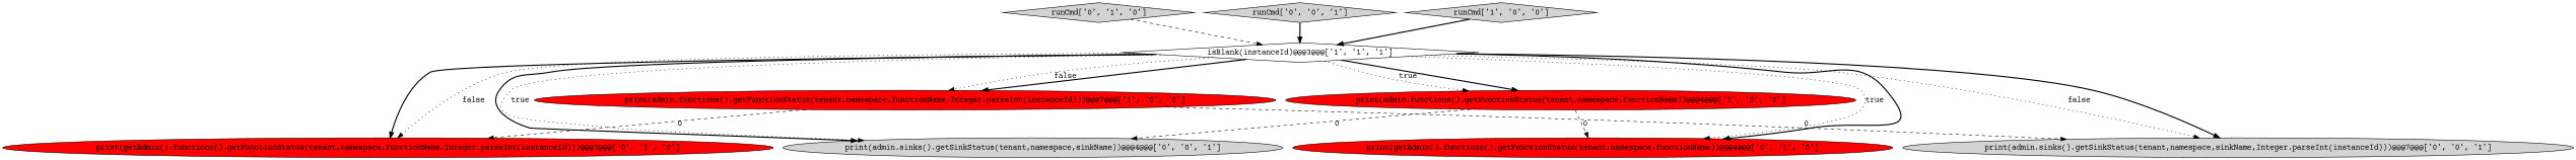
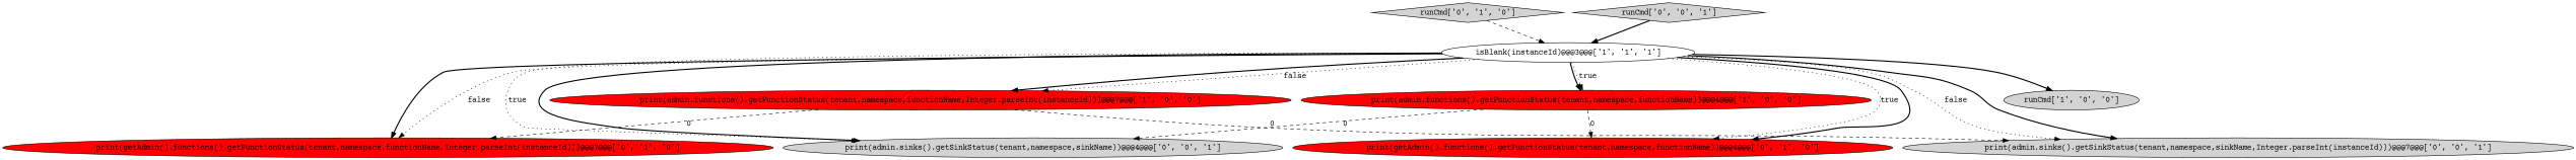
  digraph {
    fontname="Courier Prime"
    node [fillcolor=lightgray fontname="Courier Prime" shape=ellipse style=filled]
    edge [fontname="Courier Prime" style=bold]
    n1 [fillcolor=red label="print(getAdmin().functions().getFunctionStatus(tenant,namespace,functionName,Integer.parseInt(instanceId)))@@@7@@@['0', '1', '0']"]
    n2 [label="runCmd['0', '1', '0']" shape=diamond]
-   n3 [fillcolor=white label="isBlank(instanceId)@@@3@@@['1', '1', '1']" shape=diamond]
+   n3 [fillcolor=white label="isBlank(instanceId)@@@3@@@['1', '1', '1']"]
    n4 [label="print(admin.sinks().getSinkStatus(tenant,namespace,sinkName))@@@4@@@['0', '0', '1']"]
    n5 [fillcolor=red label="print(admin.functions().getFunctionStatus(tenant,namespace,functionName,Integer.parseInt(instanceId)))@@@7@@@['1', '0', '0']"]
    n6 [fillcolor=red label="print(admin.functions().getFunctionStatus(tenant,namespace,functionName))@@@4@@@['1', '0', '0']"]
    n7 [fillcolor=red label="print(getAdmin().functions().getFunctionStatus(tenant,namespace,functionName))@@@4@@@['0', '1', '0']"]
    n8 [label="print(admin.sinks().getSinkStatus(tenant,namespace,sinkName,Integer.parseInt(instanceId)))@@@7@@@['0', '0', '1']"]
    n9 [label="runCmd['0', '0', '1']" shape=diamond]
-   n10 [label="runCmd['1', '0', '0']" shape=diamond]
+   n10 [label="runCmd['1', '0', '0']"]
    n2 -> n3 [style=dashed]
    n3 -> n1
    n3 -> n1 [label=false style=dotted]
    n3 -> n4 [label=true style=dotted]
    n3 -> n4
    n3 -> n5
    n3 -> n5 [label=false style=dotted]
    n3 -> n6
    n3 -> n6 [label=true style=dotted]
    n3 -> n7 [label=true style=dotted]
    n3 -> n7
    n3 -> n8 [label=false style=dotted]
    n3 -> n8
    n5 -> n1 [label=0 style=dashed]
    n5 -> n8 [label=0 style=dashed]
    n6 -> n4 [label=0 style=dashed]
    n6 -> n7 [label=0 style=dashed]
    n9 -> n3
-   n10 -> n3
+   n3 -> n10
  }
